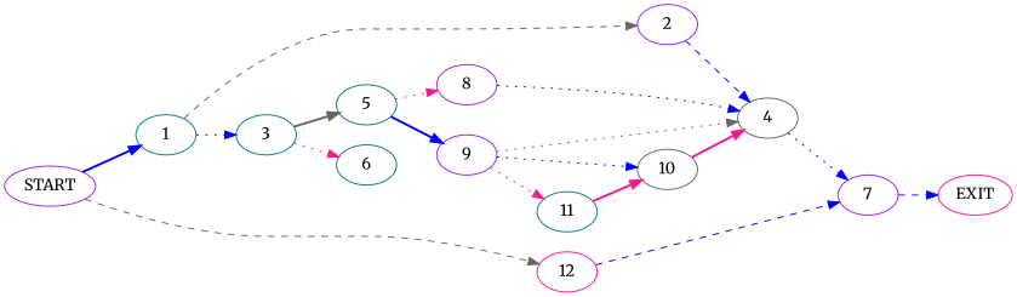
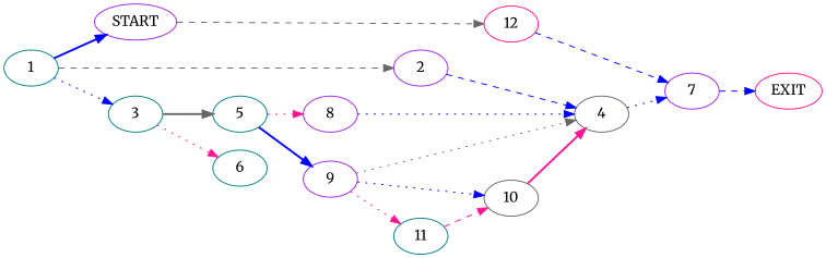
  digraph {
    fontname=Merriweather
    rankdir=LR
    node [color=purple fontname=Merriweather]
    edge [color=blue fontname=Merriweather style=dotted]
    n1 [label=START]
    1 [color=teal]
    12 [color=deeppink]
    2
    3 [color=teal]
    7
    n7 [color=deeppink label=EXIT]
    4 [color=gray40]
    5 [color=teal]
    6 [color=teal]
    8
    9
    10 [color=gray40]
    11 [color=teal]
-   n1 -> 1 [style=bold]
+   1 -> n1 [style=bold]
    n1 -> 12 [color=gray40 style=dashed]
    1 -> 2 [color=gray40 style=dashed]
    1 -> 3
    12 -> 7 [style=dashed]
    2 -> 4 [style=dashed]
    3 -> 5 [color=gray40 style=bold]
    3 -> 6 [color=deeppink]
    7 -> n7 [style=dashed]
    4 -> 7
    5 -> 8 [color=deeppink]
    5 -> 9 [style=bold]
    8 -> 4
    9 -> 4 [color=gray40]
    9 -> 10
    9 -> 11 [color=deeppink]
    10 -> 4 [color=deeppink style=bold]
-   11 -> 10 [color=deeppink style=bold]
+   11 -> 10 [color=deeppink style=dashed]
  }
